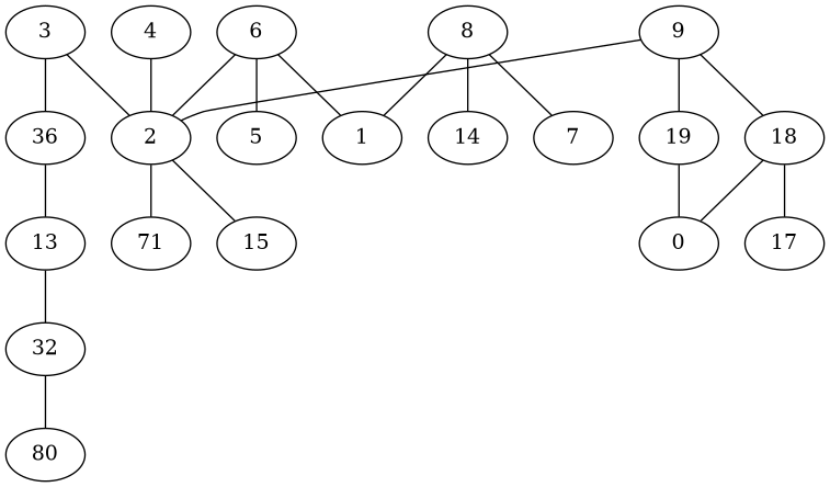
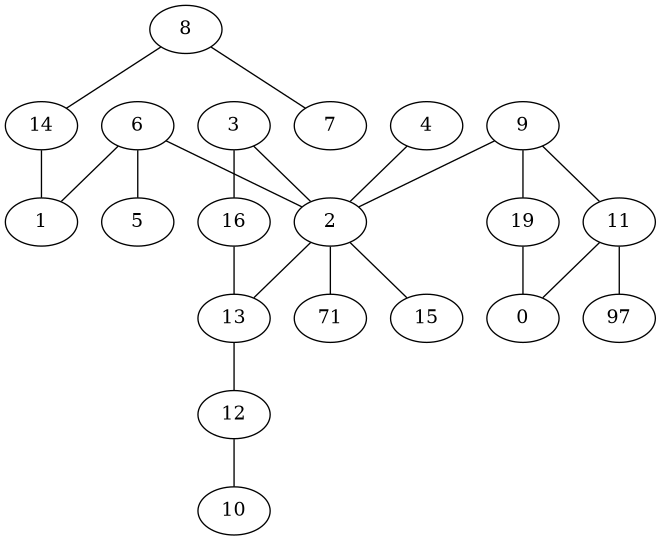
  digraph {
    edge [color=black dir=none]
-   12 [label=32]
-   10 [label=80]
+   12
+   10
    3
    2
-   16 [label=36]
+   16
    13
    15
    n8 [label=71]
    19
    0
    6
    5
    1
    4
    8
    14
    7
-   18
-   17
+   18 [label=11]
+   17 [label=97]
    9
    subgraph sub_1 {
      12
      10
      3
      2
      16
      13
      15
      n8
      19
      0
      6
      5
      1
      4
      8
      14
      7
      18
      17
      9
    }
    12 -> 10
    3 -> 2
    3 -> 16
+   2 -> 13
    2 -> 15
    2 -> n8
    16 -> 13
    13 -> 12
    19 -> 0
    6 -> 2
    6 -> 5
    6 -> 1
    4 -> 2
-   8 -> 1
+   14 -> 1
    8 -> 14
    8 -> 7
    18 -> 0
    18 -> 17
    9 -> 2
    9 -> 19
    9 -> 18
  }
